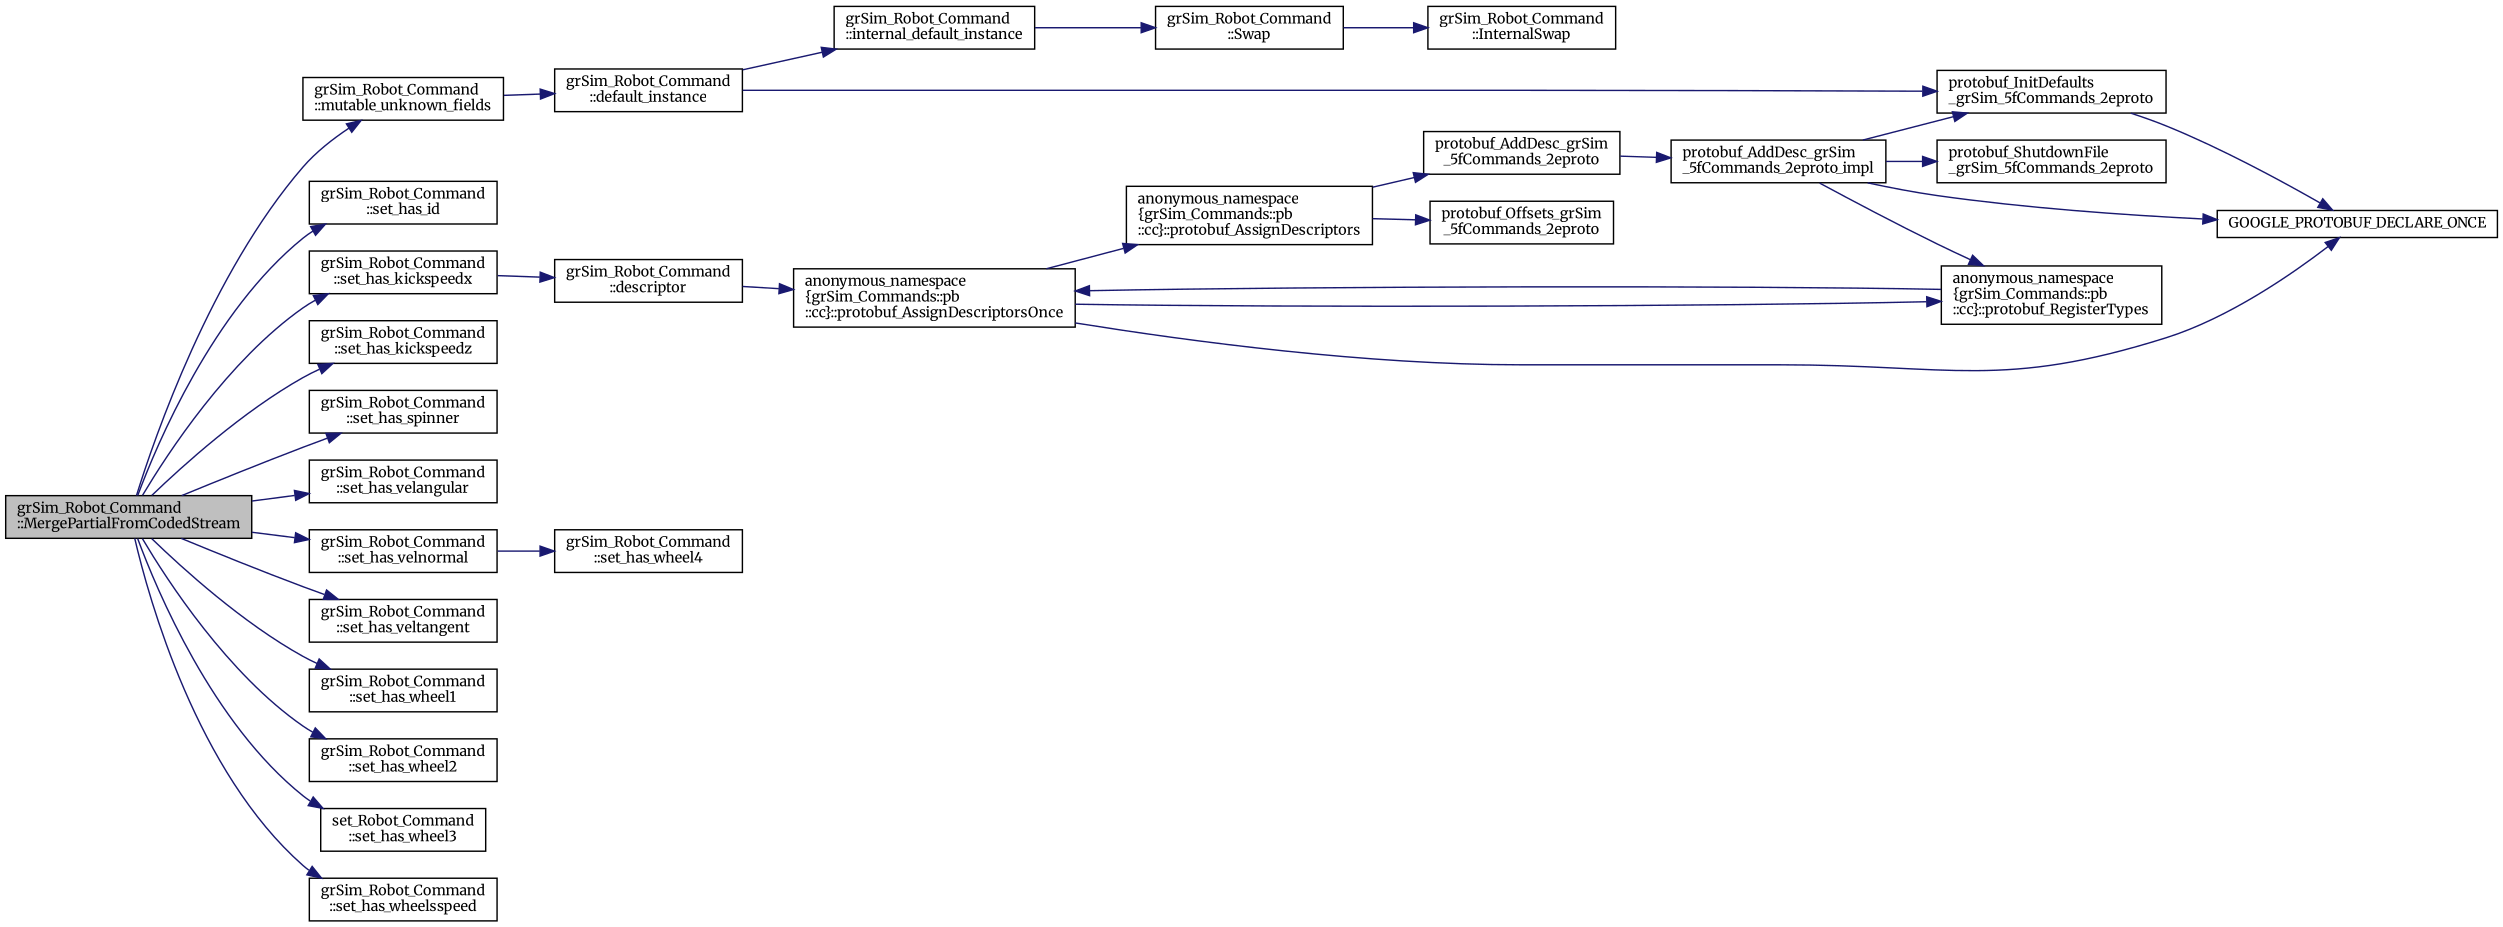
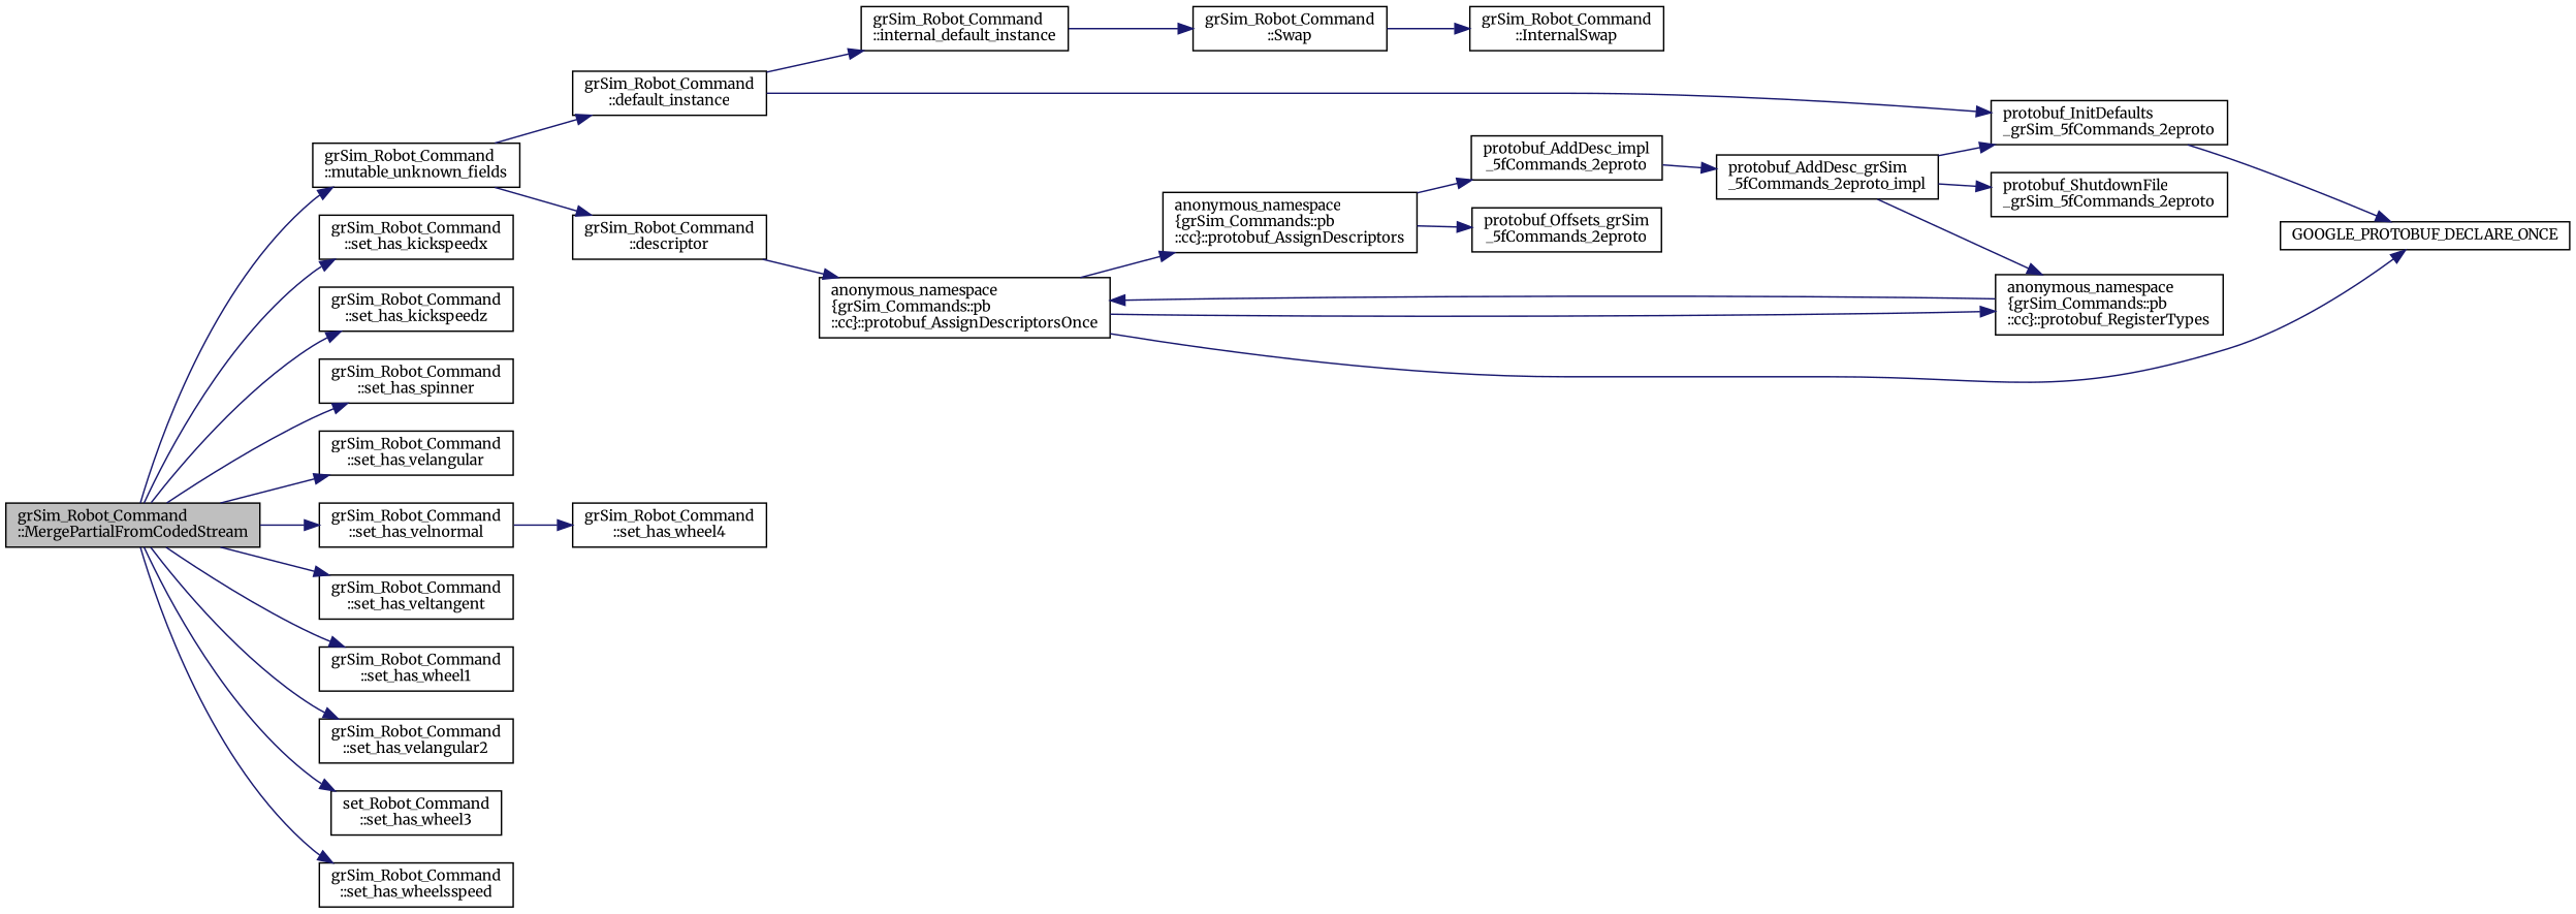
  digraph {
    fontname=Merriweather
    rankdir=LR
    node [color=black fillcolor=white fontname=Merriweather fontsize=10 shape=record style=filled]
    edge [color=midnightblue fontname=Merriweather fontsize=10 labelfontname=Helvetica labelfontsize=10 style=solid]
    n1 [fillcolor=grey75 fontcolor=black height=0.2 label="grSim_Robot_Command\l::MergePartialFromCodedStream" width=0.4]
    n2 [height=0.2 label="grSim_Robot_Command\l::mutable_unknown_fields" width=0.4]
-   n3 [height=0.2 label="grSim_Robot_Command\l::set_has_id" width=0.4]
    n4 [height=0.2 label="grSim_Robot_Command\l::set_has_kickspeedx" width=0.4]
    n5 [height=0.2 label="grSim_Robot_Command\l::set_has_kickspeedz" width=0.4]
    n6 [height=0.2 label="grSim_Robot_Command\l::set_has_spinner" width=0.4]
    n7 [height=0.2 label="grSim_Robot_Command\l::set_has_velangular" width=0.4]
    n8 [height=0.2 label="grSim_Robot_Command\l::set_has_velnormal" width=0.4]
    n9 [height=0.2 label="grSim_Robot_Command\l::set_has_veltangent" width=0.4]
    n10 [height=0.2 label="grSim_Robot_Command\l::set_has_wheel1" width=0.4]
-   n11 [height=0.2 label="grSim_Robot_Command\l::set_has_wheel2" width=0.4]
+   n11 [height=0.2 label="grSim_Robot_Command\l::set_has_velangular2" width=0.4]
    n12 [height=0.2 label="set_Robot_Command\l::set_has_wheel3" width=0.4]
    n13 [height=0.2 label="grSim_Robot_Command\l::set_has_wheelsspeed" width=0.4]
    n14 [height=0.2 label="grSim_Robot_Command\l::descriptor" width=0.4]
    n15 [height=0.2 label="grSim_Robot_Command\l::default_instance" width=0.4]
    n16 [height=0.2 label="grSim_Robot_Command\l::set_has_wheel4" width=0.4]
    n17 [height=0.2 label="anonymous_namespace\l\{grSim_Commands::pb\l::cc\}::protobuf_AssignDescriptorsOnce" width=0.4]
    n18 [height=0.2 label="protobuf_InitDefaults\l_grSim_5fCommands_2eproto" width=0.4]
    n19 [height=0.2 label="grSim_Robot_Command\l::internal_default_instance" width=0.4]
    n20 [height=0.2 label=GOOGLE_PROTOBUF_DECLARE_ONCE width=0.4]
    n21 [height=0.2 label="anonymous_namespace\l\{grSim_Commands::pb\l::cc\}::protobuf_AssignDescriptors" width=0.4]
    n22 [height=0.2 label="anonymous_namespace\l\{grSim_Commands::pb\l::cc\}::protobuf_RegisterTypes" width=0.4]
-   n23 [height=0.2 label="protobuf_AddDesc_grSim\l_5fCommands_2eproto" width=0.4]
+   n23 [height=0.2 label="protobuf_AddDesc_impl\l_5fCommands_2eproto" width=0.4]
    n24 [height=0.2 label="protobuf_Offsets_grSim\l_5fCommands_2eproto" width=0.4]
    n25 [height=0.2 label="protobuf_AddDesc_grSim\l_5fCommands_2eproto_impl" width=0.4]
    n26 [height=0.2 label="protobuf_ShutdownFile\l_grSim_5fCommands_2eproto" width=0.4]
    n27 [height=0.2 label="grSim_Robot_Command\l::Swap" width=0.4]
    n28 [height=0.2 label="grSim_Robot_Command\l::InternalSwap" width=0.4]
    n1 -> n2
-   n1 -> n3
    n1 -> n4
    n1 -> n5
    n1 -> n6
    n1 -> n7
    n1 -> n8
    n1 -> n9
    n1 -> n10
    n1 -> n11
    n1 -> n12
    n1 -> n13
-   n4 -> n14
+   n2 -> n14
    n2 -> n15
    n8 -> n16
    n14 -> n17
    n15 -> n18
    n15 -> n19
    n17 -> n20
    n17 -> n21
    n17 -> n22
    n18 -> n20
    n19 -> n27
    n21 -> n23
    n21 -> n24
    n22 -> n17
    n23 -> n25
    n25 -> n18
-   n25 -> n20
    n25 -> n22
    n25 -> n26
    n27 -> n28
  }
